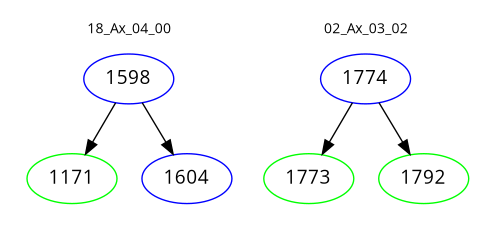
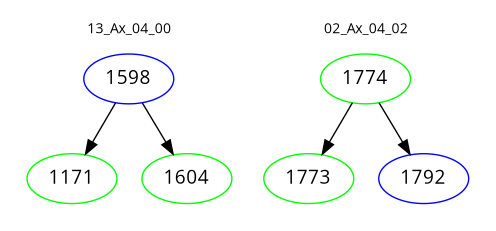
  digraph {
    fontname="Open Sans"
    node [color=blue fontname="Open Sans"]
    edge [color=black fontname="Open Sans"]
    n1 [label=1598]
    n2 [color=green label=1171]
-   n3 [label=1604]
-   n4 [label=1774]
+   n3 [color=green label=1604]
+   n4 [color=green label=1774]
    n5 [color=green label=1773]
-   n6 [color=green label=1792]
+   n6 [label=1792]
    subgraph cluster_1 {
      color=white
      fontsize=10
-     label="18_Ax_04_00"
+     label="13_Ax_04_00"
      n1
      n2
      n3
    }
    subgraph cluster_2 {
      color=white
      fontsize=10
-     label="02_Ax_03_02"
+     label="02_Ax_04_02"
      n4
      n5
      n6
    }
    n1 -> n2
    n1 -> n3
    n4 -> n5
    n4 -> n6
  }
